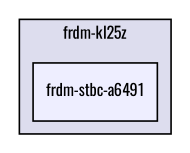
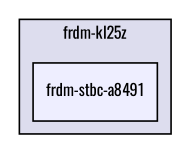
  digraph {
    compound=true
    fontname=Oswald
-   n1 [fillcolor="#eeeeff" fontname=Oswald fontsize=10 label="frdm-stbc-a6491" pencolor=black shape=box style=filled]
+   n1 [fillcolor="#eeeeff" fontname=Oswald fontsize=10 label="frdm-stbc-a8491" pencolor=black shape=box style=filled]
    subgraph cluster_1 {
      bgcolor="#ddddee"
      fontsize=10
      label="frdm-kl25z"
      pencolor=black
      n1
    }
  }
